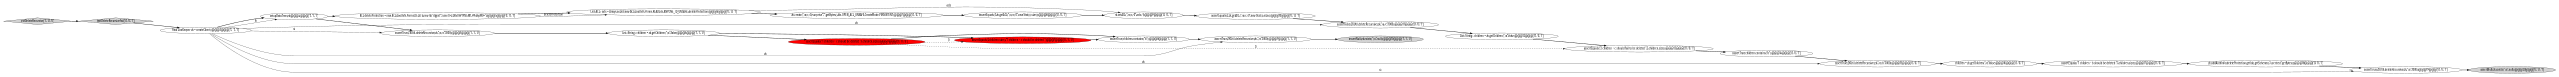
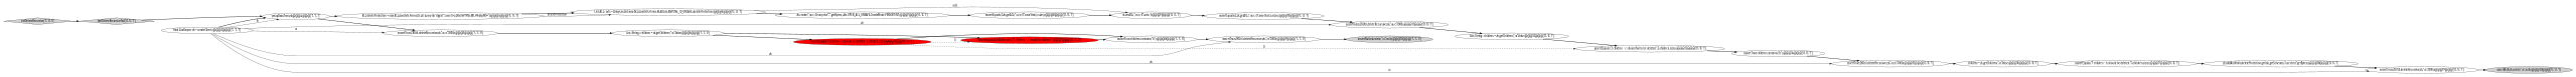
  digraph {
    fontname="Fira Sans"
    rankdir=LR
    node [fillcolor=white fontname="Fira Sans" shape=ellipse style=filled]
    edge [fontname="Fira Sans" style=bold]
    n1 [label="assertEquals(2,zk.getACL(\"/a/c/0\",new Stat()).size())@@@10@@@['0', '0', '1']"]
    n2 [label="assertFalse(ZKUtil.deleteRecursive(zk,\"/a/c\",1000))@@@11@@@['0', '0', '1']"]
    n3 [label="List<String> children = zk.getChildren(\"/a\",false)@@@12@@@['0', '0', '1']"]
    n4 [label="List<ACL> acls = Arrays.asList(new ACL(ZooDefs.Perms.READ,Ids.ANYONE_ID_UNSAFE),deleteProtection)@@@6@@@['0', '0', '1']"]
    n5 [label="zk.setACL(\"/a/c/0\",acls,-1)@@@9@@@['0', '0', '1']"]
    n6 [label="zk.create(\"/a/c/0/surprise\",\"\".getBytes(),Ids.OPEN_ACL_UNSAFE,CreateMode.PERSISTENT)@@@7@@@['0', '0', '1']"]
    n7 [label="assertEquals(1,zk.getACL(\"/a/c/0\",new Stat()).size())@@@8@@@['0', '0', '1']"]
    n8 [label="List<String> children = zk.getChildren(\"/a\",false)@@@6@@@['1', '1', '0']"]
    n9 [fillcolor=red label="assertEquals(\"1 children - c should be deleted \",1,children.size())@@@7@@@['1', '0', '0']"]
    n10 [fillcolor=red label="assertEquals(1,children.size(),\"1 children - c should be deleted \")@@@7@@@['0', '1', '0']"]
    n11 [label="assertTrue(children.contains(\"b\"))@@@8@@@['1', '1', '0']"]
    n12 [label="assertEquals(\"2 children - c should fail to be deleted \",2,children.size())@@@13@@@['0', '0', '1']"]
    n13 [label="assertEquals(\"1 children - b should be deleted \",1,children.size())@@@17@@@['0', '0', '1']"]
    n14 [label="zk.addAuthInfo(deleteProtection.getId().getScheme(),\"user:test\".getBytes())@@@18@@@['0', '0', '1']"]
    n15 [label="assertTrue(ZKUtil.deleteRecursive(zk,\"/a\",1000))@@@19@@@['0', '0', '1']"]
    n16 [fillcolor=lightgray label="assertNull(zk.exists(\"/a\",null))@@@20@@@['0', '0', '1']"]
    n17 [label="assertTrue(ZKUtil.deleteRecursive(zk,\"/a\",1000))@@@9@@@['1', '1', '0']"]
    n18 [fillcolor=lightgray label="assertNull(zk.exists(\"/a\",null))@@@10@@@['1', '1', '0']"]
    n19 [fillcolor=lightgray label="testDeleteRecursive['1', '0', '0']" shape=diamond]
    n20 [fillcolor=lightgray label="testDeleteRecursiveFail['0', '0', '1']" shape=diamond]
    n21 [label="final ZooKeeper zk = createClient()@@@3@@@['1', '1', '1']"]
    n22 [label="setupDataTree(zk)@@@4@@@['1', '1', '1']"]
    n23 [label="assertTrue(ZKUtil.deleteRecursive(zk,\"/a/c\",1000))@@@5@@@['1', '1', '0']"]
    n24 [label="assertTrue(ZKUtil.deleteRecursive(zk,\"/a/b\",1000))@@@15@@@['0', '0', '1']"]
    n25 [label="children = zk.getChildren(\"/a\",false)@@@16@@@['0', '0', '1']"]
    n26 [label="ACL deleteProtection = new ACL(ZooDefs.Perms.DELETE,new Id(\"digest\",\"user:tl+z3z0vO6PfPfEENfLF96E6pM0=\"))@@@5@@@['0', '0', '1']"]
    n27 [label="assertTrue(children.contains(\"b\"))@@@14@@@['0', '0', '1']"]
    n1 -> n2
    n2 -> n3
    n3 -> n12
    n4 -> n5 [label=acls style=solid]
    n4 -> n6
    n5 -> n1
    n6 -> n7
    n7 -> n5
    n8 -> n9
    n8 -> n10
    n9 -> n10 [label=0 style=dashed]
    n9 -> n11
    n9 -> n12 [label=0 style=dashed]
    n10 -> n11
    n11 -> n17
    n12 -> n27
    n13 -> n14
    n14 -> n15
    n15 -> n16
    n17 -> n18
    n19 -> n20
-   n20 -> n21
+   n20 -> n22
    n21 -> n2 [label=zk style=solid]
    n21 -> n15 [label=zk style=solid]
    n21 -> n17 [label=zk style=solid]
    n21 -> n22
    n21 -> n22 [label=zk style=solid]
    n21 -> n23 [label=zk style=solid]
    n21 -> n24 [label=zk style=solid]
    n22 -> n23
    n22 -> n26
    n23 -> n8
    n24 -> n25
    n25 -> n13
    n26 -> n4 [label=deleteProtection style=solid]
    n26 -> n4
    n27 -> n24
  }
